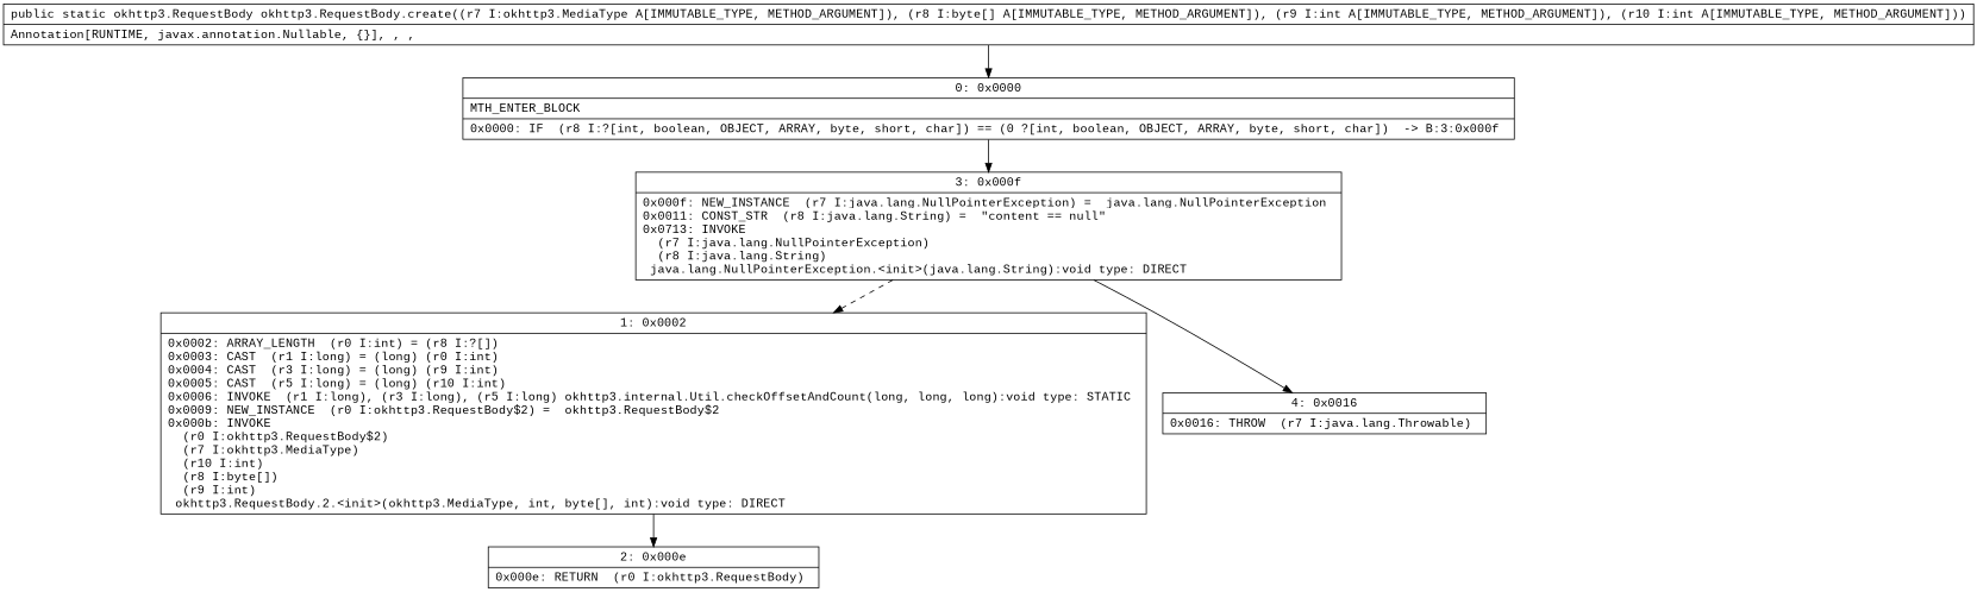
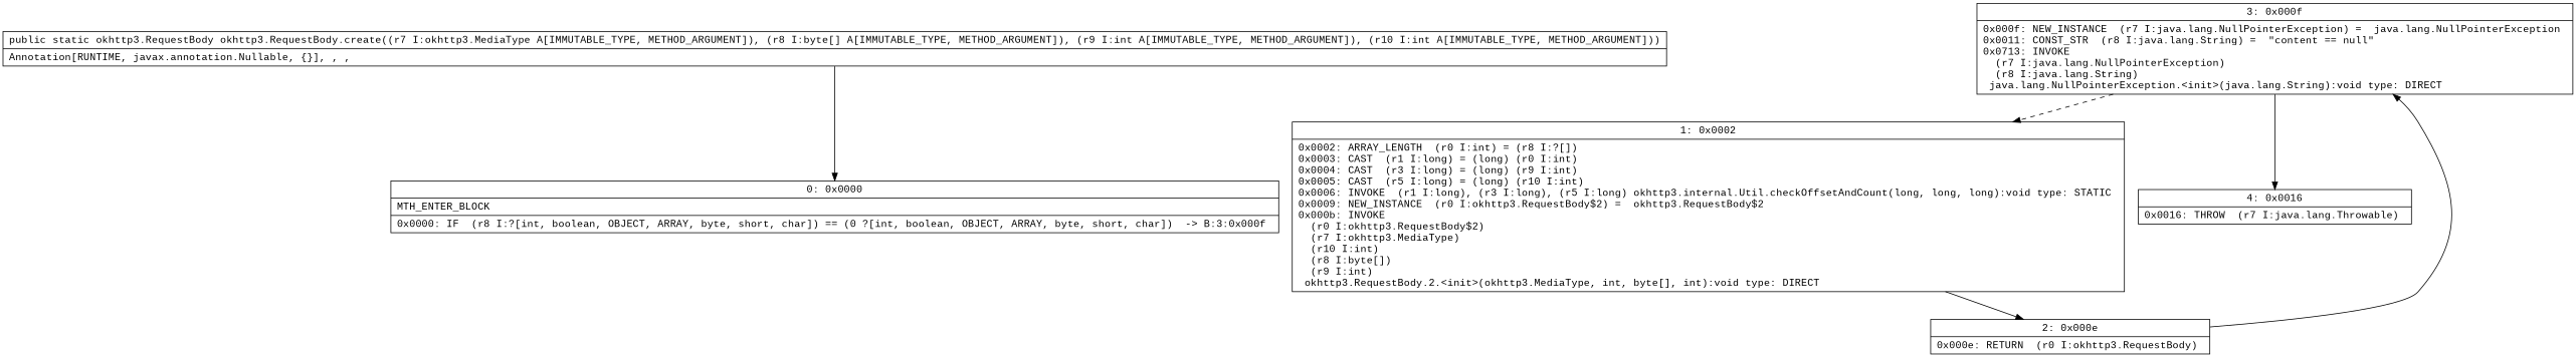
  digraph {
    fontname="Liberation Mono"
    node [fontname="Liberation Mono" shape=record]
    edge [fontname="Liberation Mono"]
    n1 [label="{0\:\ 0x0000|MTH_ENTER_BLOCK\l|0x0000: IF  (r8 I:?[int, boolean, OBJECT, ARRAY, byte, short, char]) == (0 ?[int, boolean, OBJECT, ARRAY, byte, short, char])  \-\> B:3:0x000f \l}"]
    n2 [label="{3\:\ 0x000f|0x000f: NEW_INSTANCE  (r7 I:java.lang.NullPointerException) =  java.lang.NullPointerException \l0x0011: CONST_STR  (r8 I:java.lang.String) =  \"content == null\" \l0x0713: INVOKE  \l  (r7 I:java.lang.NullPointerException)\l  (r8 I:java.lang.String)\l java.lang.NullPointerException.\<init\>(java.lang.String):void type: DIRECT \l}"]
    n3 [label="{1\:\ 0x0002|0x0002: ARRAY_LENGTH  (r0 I:int) = (r8 I:?[]) \l0x0003: CAST  (r1 I:long) = (long) (r0 I:int) \l0x0004: CAST  (r3 I:long) = (long) (r9 I:int) \l0x0005: CAST  (r5 I:long) = (long) (r10 I:int) \l0x0006: INVOKE  (r1 I:long), (r3 I:long), (r5 I:long) okhttp3.internal.Util.checkOffsetAndCount(long, long, long):void type: STATIC \l0x0009: NEW_INSTANCE  (r0 I:okhttp3.RequestBody$2) =  okhttp3.RequestBody$2 \l0x000b: INVOKE  \l  (r0 I:okhttp3.RequestBody$2)\l  (r7 I:okhttp3.MediaType)\l  (r10 I:int)\l  (r8 I:byte[])\l  (r9 I:int)\l okhttp3.RequestBody.2.\<init\>(okhttp3.MediaType, int, byte[], int):void type: DIRECT \l}"]
    n4 [label="{2\:\ 0x000e|0x000e: RETURN  (r0 I:okhttp3.RequestBody) \l}"]
    n5 [label="{4\:\ 0x0016|0x0016: THROW  (r7 I:java.lang.Throwable) \l}"]
    n6 [label="{public static okhttp3.RequestBody okhttp3.RequestBody.create((r7 I:okhttp3.MediaType A[IMMUTABLE_TYPE, METHOD_ARGUMENT]), (r8 I:byte[] A[IMMUTABLE_TYPE, METHOD_ARGUMENT]), (r9 I:int A[IMMUTABLE_TYPE, METHOD_ARGUMENT]), (r10 I:int A[IMMUTABLE_TYPE, METHOD_ARGUMENT]))  | Annotation[RUNTIME, javax.annotation.Nullable, \{\}], , , \l}"]
-   n1 -> n2
+   n4 -> n2
    n2 -> n3 [style=dashed]
    n2 -> n5
    n3 -> n4
    n6 -> n1
  }
